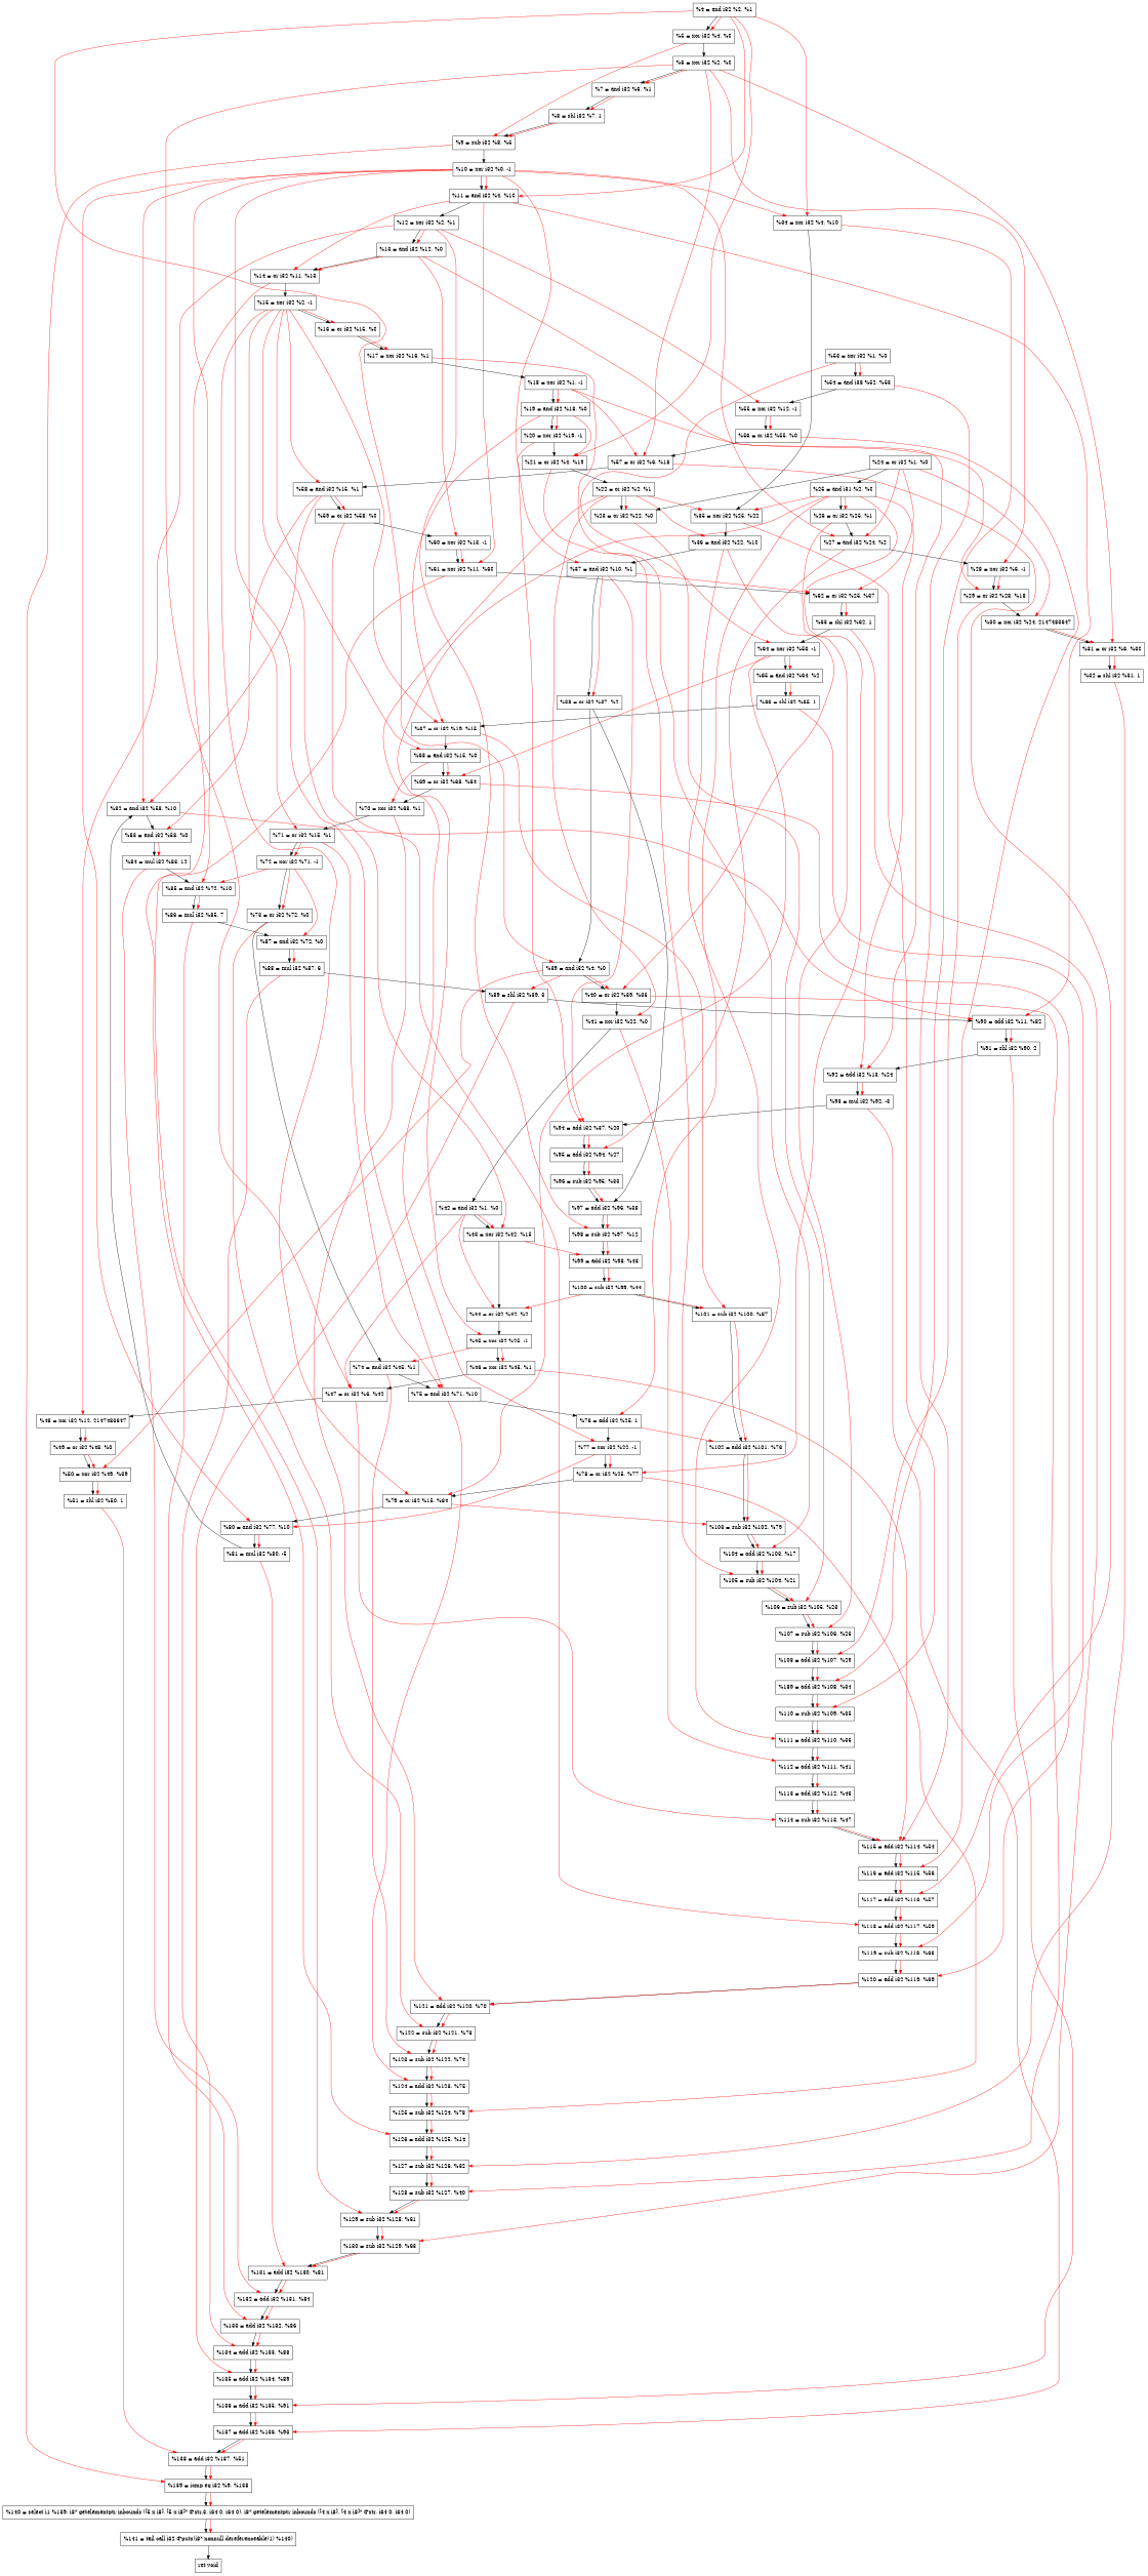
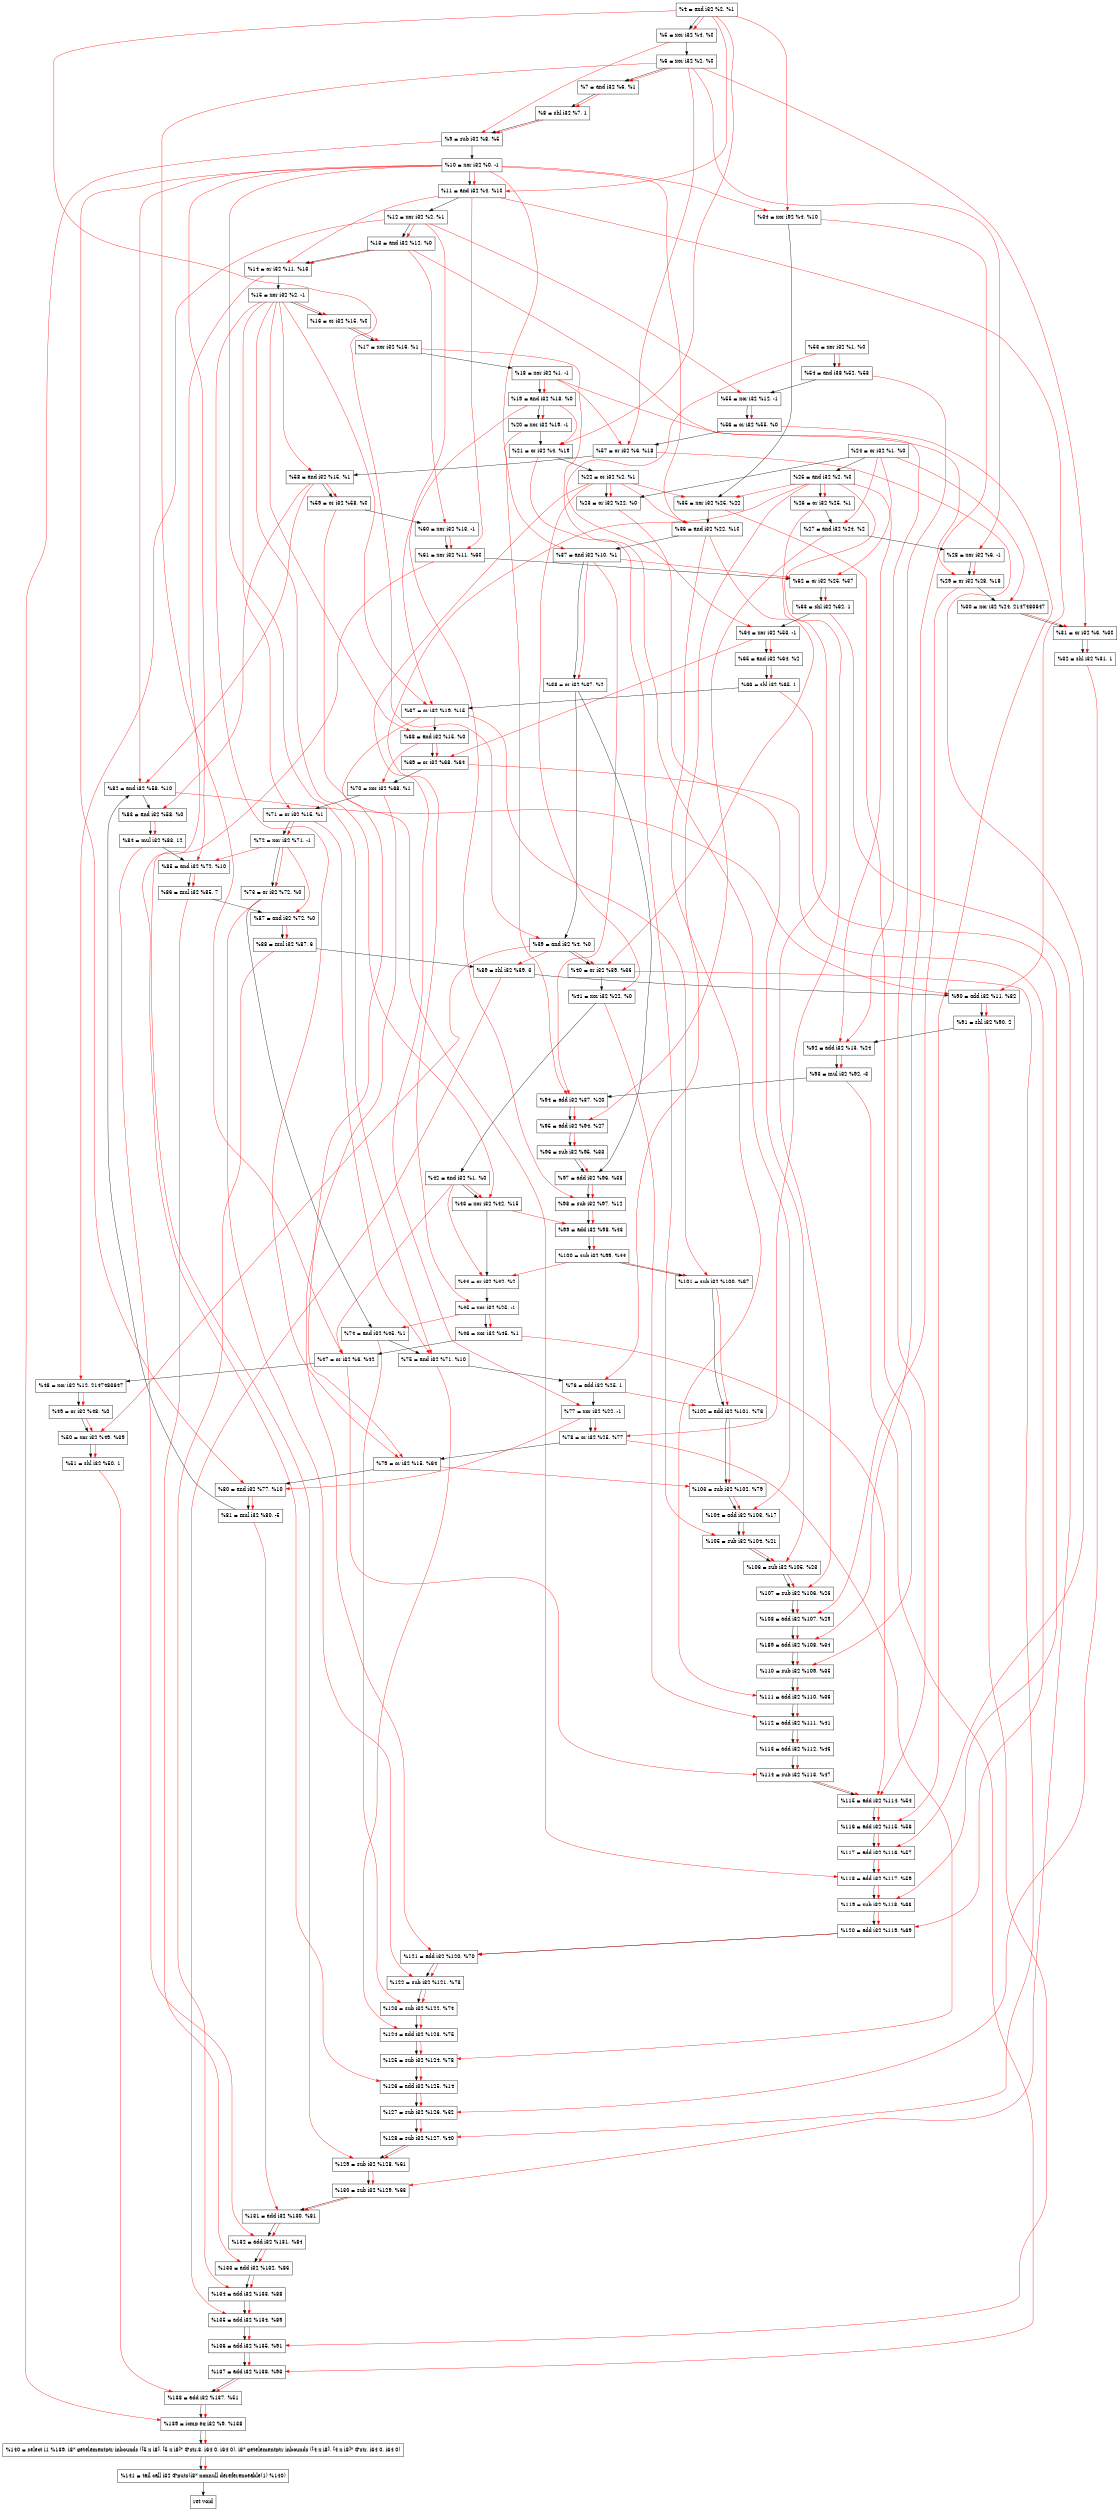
  digraph {
    node [shape=record]
    edge [color=red]
    n1 [label="  %4 = and i32 %2, %1"]
    n2 [label="  %5 = xor i32 %4, %0"]
    n3 [label="  %11 = and i32 %4, %10"]
    n4 [label="  %21 = or i32 %4, %19"]
-   n5 [label="  %34 = xor i32 %4, %10"]
+   n5 [label="%34 = xor i92 %4, %10"]
    n6 [label="  %39 = and i32 %4, %0"]
    n7 [label="  %6 = xor i32 %2, %0"]
    n8 [label="  %9 = sub i32 %8, %5"]
    n9 [label="  %12 = xor i32 %2, %1"]
    n10 [label="  %14 = or i32 %11, %13"]
    n11 [label="  %61 = xor i32 %11, %60"]
    n12 [label="  %90 = add i32 %11, %82"]
    n13 [label="  %22 = or i32 %2, %1"]
    n14 [label="  %105 = sub i32 %104, %21"]
    n15 [label="  %35 = xor i32 %25, %22"]
    n16 [label="%189 = add i32 %108, %34"]
    n17 [label="  %40 = or i32 %39, %36"]
    n18 [label="  %50 = xor i32 %49, %39"]
    n19 [label="  %89 = shl i32 %39, 3"]
    n20 [label="  %7 = and i32 %6, %1"]
    n21 [label="  %28 = xor i32 %6, -1"]
    n22 [label="  %31 = or i32 %6, %30"]
    n23 [label="  %47 = or i32 %6, %42"]
    n24 [label="  %57 = or i32 %6, %18"]
    n25 [label="  %10 = xor i32 %0, -1"]
    n26 [label="  %139 = icmp eq i32 %9, %138"]
    n27 [label="  %8 = shl i32 %7, 1"]
    n28 [label="  %29 = or i32 %28, %18"]
    n29 [label="  %32 = shl i32 %31, 1"]
    n30 [label="  %48 = xor i32 %12, 2147483647"]
    n31 [label="  %114 = sub i32 %113, %47"]
    n32 [label="  %58 = and i32 %15, %1"]
    n33 [label="  %117 = add i32 %116, %57"]
    n34 [label="  %36 = and i32 %22, %10"]
    n35 [label="  %37 = and i32 %10, %1"]
    n36 [label="  %75 = and i32 %71, %10"]
    n37 [label="  %80 = and i32 %77, %10"]
    n38 [label="  %82 = and i32 %58, %10"]
    n39 [label="  %85 = and i32 %72, %10"]
    n40 [label="  %140 = select i1 %139, i8* getelementptr inbounds ([5 x i8], [5 x i8]* @str.3, i64 0, i64 0), i8* getelementptr inbounds ([4 x i8], [4 x i8]* @str, i64 0, i64 0)"]
    n41 [label="  %111 = add i32 %110, %36"]
    n42 [label="  %94 = add i32 %37, %20"]
    n43 [label="  %62 = or i32 %25, %37"]
    n44 [label="  %38 = or i32 %37, %2"]
    n45 [label="  %76 = add i32 %25, 1"]
    n46 [label="  %124 = add i32 %123, %75"]
    n47 [label="  %81 = mul i32 %80, -5"]
    n48 [label="  %83 = and i32 %58, %0"]
    n49 [label="  %86 = mul i32 %85, 7"]
    n50 [label="  %13 = and i32 %12, %0"]
    n51 [label="  %55 = xor i32 %12, -1"]
    n52 [label="  %98 = sub i32 %97, %12"]
    n53 [label="  %15 = xor i32 %2, -1"]
    n54 [label="  %126 = add i32 %125, %14"]
    n55 [label="  %129 = sub i32 %128, %61"]
    n56 [label="  %91 = shl i32 %90, 2"]
    n57 [label="  %60 = xor i32 %13, -1"]
    n58 [label="  %92 = add i32 %13, %24"]
    n59 [label="  %49 = or i32 %48, %0"]
    n60 [label="  %56 = or i32 %55, %0"]
    n61 [label="  %99 = add i32 %98, %43"]
    n62 [label="  %93 = mul i32 %92, -3"]
    n63 [label="  %16 = or i32 %15, %0"]
    n64 [label="  %43 = xor i32 %42, %15"]
    n65 [label="  %67 = or i32 %19, %15"]
    n66 [label="  %68 = and i32 %15, %0"]
    n67 [label="  %71 = or i32 %15, %1"]
    n68 [label="  %79 = or i32 %15, %64"]
    n69 [label="  %127 = sub i32 %126, %32"]
    n70 [label="  %17 = xor i32 %16, %1"]
    n71 [label="  %44 = or i32 %42, %2"]
    n72 [label="  %59 = or i32 %58, %0"]
    n73 [label="  %101 = sub i32 %100, %67"]
    n74 [label="  %69 = or i32 %68, %64"]
    n75 [label="  %70 = xor i32 %68, %1"]
    n76 [label="  %72 = xor i32 %71, -1"]
    n77 [label="  %103 = sub i32 %102, %79"]
    n78 [label="  %18 = xor i32 %1, -1"]
    n79 [label="  %104 = add i32 %103, %17"]
    n80 [label="  %19 = and i32 %18, %0"]
    n81 [label="  %20 = xor i32 %19, -1"]
    n82 [label="  %30 = xor i32 %24, 2147483647"]
    n83 [label="  %108 = add i32 %107, %29"]
    n84 [label="  %95 = add i32 %94, %27"]
    n85 [label="  %23 = or i32 %22, %0"]
    n86 [label="  %41 = xor i32 %22, %0"]
    n87 [label="  %77 = xor i32 %22, -1"]
    n88 [label="  %106 = sub i32 %105, %23"]
    n89 [label="  %110 = sub i32 %109, %35"]
    n90 [label="  %42 = and i32 %1, %0"]
    n91 [label="  %112 = add i32 %111, %41"]
    n92 [label="  %78 = or i32 %25, %77"]
    n93 [label="  %24 = or i32 %1, %0"]
-   n94 [label="%25 = and i31 %2, %0"]
+   n94 [label="  %25 = and i32 %2, %0"]
    n95 [label="  %27 = and i32 %24, %2"]
    n96 [label="  %107 = sub i32 %106, %26"]
    n97 [label="  %26 = or i32 %25, %1"]
    n98 [label="  %45 = xor i32 %25, -1"]
    n99 [label="  %46 = xor i32 %45, %1"]
    n100 [label="  %74 = and i32 %45, %1"]
    n101 [label="  %63 = shl i32 %62, 1"]
    n102 [label="  %102 = add i32 %101, %76"]
    n103 [label="  %125 = sub i32 %124, %78"]
    n104 [label="  %96 = sub i32 %95, %33"]
    n105 [label="  %128 = sub i32 %127, %40"]
    n106 [label="  %97 = add i32 %96, %38"]
    n107 [label="  %51 = shl i32 %50, 1"]
    n108 [label="  %135 = add i32 %134, %89"]
    n109 [label="  %113 = add i32 %112, %46"]
    n110 [label="  %100 = sub i32 %99, %44"]
    n111 [label="  %115 = add i32 %114, %54"]
    n112 [label="  %123 = sub i32 %122, %74"]
    n113 [label="  %138 = add i32 %137, %51"]
    n114 [label="  %53 = xor i32 %1, %0"]
    n115 [label="%54 = and i38 %52, %53"]
    n116 [label="  %64 = xor i32 %53, -1"]
    n117 [label="  %65 = and i32 %64, %2"]
    n118 [label="  %116 = add i32 %115, %56"]
    n119 [label="  %118 = add i32 %117, %59"]
    n120 [label="  %84 = mul i32 %83, 12"]
    n121 [label="  %119 = sub i32 %118, %66"]
    n122 [label="  %130 = sub i32 %129, %63"]
    n123 [label="  %131 = add i32 %130, %81"]
    n124 [label="  %66 = shl i32 %65, 1"]
    n125 [label="  %120 = add i32 %119, %69"]
    n126 [label="  %121 = add i32 %120, %70"]
    n127 [label="  %122 = sub i32 %121, %73"]
    n128 [label="  %73 = or i32 %72, %0"]
    n129 [label="  %87 = and i32 %72, %0"]
    n130 [label="  %88 = mul i32 %87, 6"]
    n131 [label="  %132 = add i32 %131, %84"]
    n132 [label="  %133 = add i32 %132, %86"]
    n133 [label="  %134 = add i32 %133, %88"]
    n134 [label="  %136 = add i32 %135, %91"]
    n135 [label="  %137 = add i32 %136, %93"]
    n136 [label="  %141 = tail call i32 @puts(i8* nonnull dereferenceable(1) %140)"]
    n137 [label="  ret void"]
    n1 -> n2 [color=""]
    n1 -> n2
    n1 -> n3
    n1 -> n4
    n1 -> n5
    n1 -> n6
    n2 -> n7 [color=""]
    n2 -> n8
    n3 -> n9 [color=""]
    n3 -> n10
    n3 -> n11
    n3 -> n12
    n4 -> n13 [color=""]
    n4 -> n14
    n5 -> n15 [color=""]
    n5 -> n16
    n6 -> n17 [color=""]
    n6 -> n17
    n6 -> n18
    n6 -> n19
    n7 -> n20 [color=""]
    n7 -> n20
    n7 -> n21
    n7 -> n22
    n7 -> n23
    n7 -> n24
    n8 -> n25 [color=""]
    n8 -> n26
    n9 -> n30
    n9 -> n50 [color=""]
    n9 -> n50
    n9 -> n51
    n9 -> n52
    n10 -> n53 [color=""]
    n10 -> n54
    n11 -> n43 [color=""]
    n11 -> n55
    n12 -> n56 [color=""]
    n12 -> n56
    n13 -> n15
    n13 -> n34
    n13 -> n85 [color=""]
    n13 -> n85
    n13 -> n86
    n13 -> n87
    n14 -> n88 [color=""]
    n14 -> n88
    n15 -> n34 [color=""]
    n15 -> n89
    n16 -> n89 [color=""]
    n16 -> n89
    n17 -> n86 [color=""]
    n17 -> n105
    n18 -> n107 [color=""]
    n18 -> n107
    n19 -> n12 [color=""]
    n19 -> n108
    n20 -> n27 [color=""]
    n20 -> n27
    n21 -> n28 [color=""]
    n21 -> n28
    n22 -> n29 [color=""]
    n22 -> n29
    n23 -> n30 [color=""]
    n23 -> n31
    n24 -> n32 [color=""]
    n24 -> n33
    n25 -> n3 [color=""]
    n25 -> n3
    n25 -> n5
-   n25 -> n95
+   n25 -> n34
    n25 -> n35
    n25 -> n36
    n25 -> n37
    n25 -> n38
    n25 -> n39
    n26 -> n40 [color=""]
    n26 -> n40
    n27 -> n8 [color=""]
    n27 -> n8
    n28 -> n82 [color=""]
    n28 -> n83
    n29 -> n69
    n30 -> n59 [color=""]
    n30 -> n59
    n31 -> n111 [color=""]
    n31 -> n111
    n32 -> n38
    n32 -> n48
    n32 -> n72 [color=""]
    n32 -> n72
    n33 -> n119 [color=""]
    n33 -> n119
    n34 -> n17
    n34 -> n35 [color=""]
    n34 -> n41
    n35 -> n42
    n35 -> n43
    n35 -> n44 [color=""]
    n35 -> n44
    n36 -> n45 [color=""]
    n36 -> n46
    n37 -> n47 [color=""]
    n37 -> n47
    n38 -> n12
    n38 -> n48 [color=""]
    n39 -> n49 [color=""]
    n39 -> n49
    n40 -> n136 [color=""]
    n40 -> n136
    n41 -> n91 [color=""]
    n41 -> n91
    n42 -> n84 [color=""]
    n42 -> n84
    n43 -> n101 [color=""]
    n43 -> n101
    n44 -> n6 [color=""]
    n44 -> n106 [color=black]
    n45 -> n87 [color=""]
    n45 -> n102
    n46 -> n103 [color=""]
    n46 -> n103
    n47 -> n38 [color=""]
    n47 -> n123
    n48 -> n120 [color=""]
    n48 -> n120
    n49 -> n129 [color=""]
    n49 -> n132
    n50 -> n10 [color=""]
    n50 -> n10
    n50 -> n57
    n50 -> n58
    n51 -> n60 [color=""]
    n51 -> n60
    n52 -> n61 [color=""]
    n52 -> n61
    n53 -> n32
    n53 -> n63 [color=""]
    n53 -> n63
    n53 -> n64
    n53 -> n65
    n53 -> n66
    n53 -> n67
    n53 -> n68
    n54 -> n69 [color=""]
    n54 -> n69
    n55 -> n122 [color=""]
    n55 -> n122
    n56 -> n58 [color=""]
    n56 -> n134
    n57 -> n11 [color=""]
    n57 -> n11
    n58 -> n62 [color=""]
    n58 -> n62
    n59 -> n18 [color=""]
    n59 -> n18
    n60 -> n24 [color=""]
    n60 -> n118
    n61 -> n110 [color=""]
    n61 -> n110
    n62 -> n42 [color=""]
    n62 -> n135
    n63 -> n70 [color=""]
    n63 -> n70
    n64 -> n61
    n64 -> n71 [color=""]
    n65 -> n66 [color=""]
    n65 -> n73
    n66 -> n74 [color=""]
    n66 -> n74
    n66 -> n75
    n67 -> n36
    n67 -> n76 [color=""]
    n67 -> n76
    n68 -> n37 [color=""]
    n68 -> n77
    n69 -> n105 [color=""]
    n69 -> n105
    n70 -> n78 [color=""]
    n70 -> n79
    n71 -> n98 [color=""]
    n72 -> n57 [color=""]
    n72 -> n119
    n73 -> n102 [color=""]
    n73 -> n102
    n74 -> n75 [color=""]
    n74 -> n125
    n75 -> n67 [color=""]
    n75 -> n126
    n76 -> n39
    n76 -> n128 [color=""]
    n76 -> n128
    n76 -> n129
    n77 -> n79 [color=""]
    n77 -> n79
    n78 -> n24
    n78 -> n28
    n78 -> n80 [color=""]
    n78 -> n80
    n79 -> n14 [color=""]
    n79 -> n14
    n80 -> n4
    n80 -> n65
    n80 -> n81 [color=""]
    n80 -> n81
    n81 -> n4 [color=""]
    n81 -> n42
    n82 -> n22 [color=""]
    n82 -> n22
    n83 -> n16 [color=""]
    n83 -> n16
    n84 -> n104 [color=""]
    n84 -> n104
    n85 -> n88
    n86 -> n90 [color=""]
    n86 -> n91
    n87 -> n37
    n87 -> n92 [color=""]
    n87 -> n92
    n88 -> n96 [color=""]
    n88 -> n96
    n89 -> n41 [color=""]
    n89 -> n41
    n90 -> n23
    n90 -> n64 [color=""]
    n90 -> n64
    n90 -> n71
    n91 -> n109 [color=""]
    n91 -> n109
    n92 -> n68 [color=""]
    n92 -> n103
    n93 -> n58
    n93 -> n82
    n93 -> n85 [color=""]
    n93 -> n94 [color=""]
    n93 -> n95
    n94 -> n15
    n94 -> n43
    n94 -> n45
    n94 -> n92
    n94 -> n97 [color=""]
    n94 -> n97
    n94 -> n98
    n95 -> n21 [color=""]
    n95 -> n84
    n96 -> n83 [color=""]
    n96 -> n83
    n97 -> n95 [color=""]
    n97 -> n96
    n98 -> n99 [color=""]
    n98 -> n99
    n98 -> n100
    n99 -> n23 [color=""]
    n99 -> n111
    n100 -> n36 [color=""]
    n100 -> n112
    n101 -> n116 [color=""]
    n101 -> n122
    n102 -> n77 [color=""]
    n102 -> n77
    n103 -> n54 [color=""]
    n103 -> n54
    n104 -> n106 [color=""]
    n104 -> n106
    n105 -> n55 [color=""]
    n105 -> n55
    n106 -> n52 [color=""]
    n106 -> n52
    n107 -> n113
    n108 -> n134 [color=""]
    n108 -> n134
    n109 -> n31 [color=""]
    n109 -> n31
    n110 -> n71
    n110 -> n73 [color=""]
    n110 -> n73
    n111 -> n118 [color=""]
    n111 -> n118
    n112 -> n46 [color=""]
    n112 -> n46
    n113 -> n26 [color=""]
    n113 -> n26
    n114 -> n115 [color=""]
    n114 -> n115
    n114 -> n116
    n115 -> n51 [color=""]
    n115 -> n111
-   n116 -> n68
+   n65 -> n68
    n116 -> n74
    n116 -> n117 [color=""]
    n116 -> n117
    n117 -> n124 [color=""]
    n117 -> n124
    n118 -> n33 [color=""]
    n118 -> n33
    n119 -> n121 [color=""]
    n119 -> n121
    n120 -> n39 [color=""]
    n120 -> n131
    n121 -> n125 [color=""]
    n121 -> n125
    n122 -> n123 [color=""]
    n122 -> n123
    n123 -> n131 [color=""]
    n123 -> n131
    n124 -> n65 [color=""]
    n124 -> n121
    n125 -> n126 [color=""]
    n125 -> n126
    n126 -> n127 [color=""]
    n126 -> n127
    n127 -> n112 [color=""]
    n127 -> n112
    n128 -> n100 [color=""]
    n128 -> n127
    n129 -> n130 [color=""]
    n129 -> n130
    n130 -> n19 [color=""]
    n130 -> n133
    n131 -> n132 [color=""]
    n131 -> n132
    n132 -> n133 [color=""]
    n132 -> n133
    n133 -> n108 [color=""]
    n133 -> n108
    n134 -> n135 [color=""]
    n134 -> n135
    n135 -> n113 [color=""]
    n135 -> n113
    n136 -> n137 [color=""]
  }
